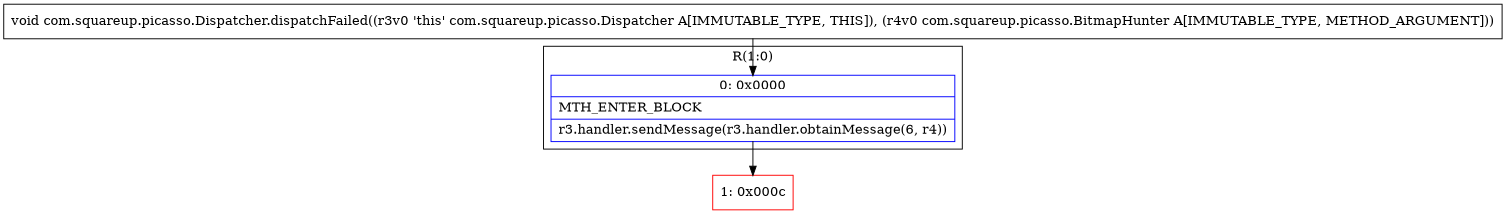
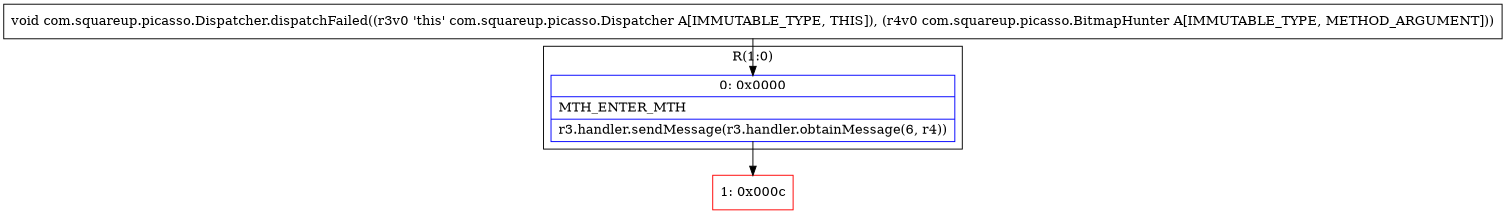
  digraph {
    node [shape=record]
-   n1 [color=blue label="{0\:\ 0x0000|MTH_ENTER_BLOCK\l|r3.handler.sendMessage(r3.handler.obtainMessage(6, r4))\l}"]
+   n1 [color=blue label="{0\:\ 0x0000|MTH_ENTER_MTH\l|r3.handler.sendMessage(r3.handler.obtainMessage(6, r4))\l}"]
    n2 [color=red label="{1\:\ 0x000c}"]
    n3 [label="{void com.squareup.picasso.Dispatcher.dispatchFailed((r3v0 'this' com.squareup.picasso.Dispatcher A[IMMUTABLE_TYPE, THIS]), (r4v0 com.squareup.picasso.BitmapHunter A[IMMUTABLE_TYPE, METHOD_ARGUMENT])) }"]
    subgraph cluster_1 {
      label="R(1:0)"
      n1
    }
    n1 -> n2
    n3 -> n1
  }
